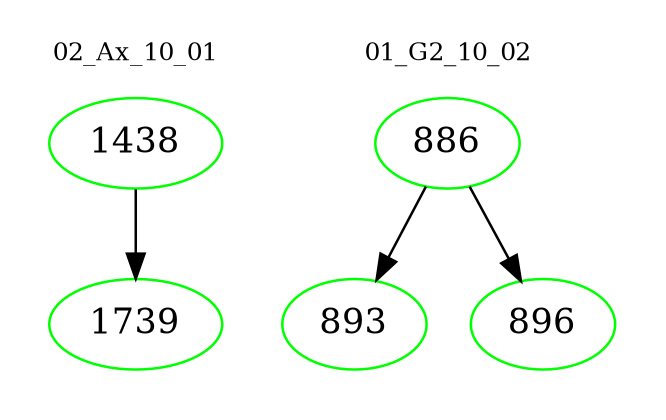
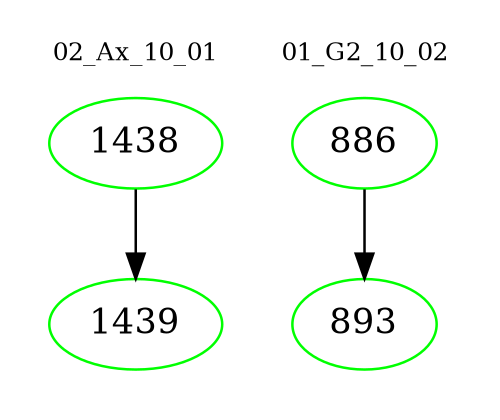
  digraph {
    node [color=green]
    edge [color=black]
    n1 [label=1438]
-   n2 [label=1739]
+   n2 [label=1439]
    n3 [label=886]
    n4 [label=893]
-   n5 [label=896]
    subgraph cluster_1 {
      color=white
      fontsize=10
      label="02_Ax_10_01"
      n1
      n2
    }
    subgraph cluster_2 {
      color=white
      fontsize=10
      label="01_G2_10_02"
      n3
      n4
-     n5
    }
    n1 -> n2
    n3 -> n4
-   n3 -> n5
  }
